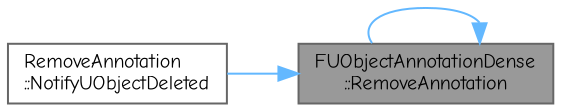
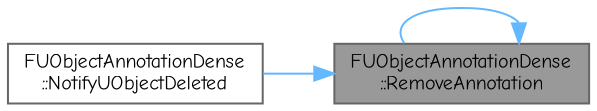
  digraph {
    rankdir=RL
    fontname="Comic Neue"
    node [fontname="Comic Neue" fontsize=10 shape=box style=filled]
    edge [color=steelblue1 dir=back fontname="Comic Neue" fontsize=10 labelfontname=Helvetica labelfontsize=10 style=solid]
    n1 [color=gray40 fillcolor=grey60 fontcolor=black height=0.2 label="FUObjectAnnotationDense\l::RemoveAnnotation" width=0.4]
-   n2 [color=grey40 fillcolor=white height=0.2 label="RemoveAnnotation\l::NotifyUObjectDeleted" width=0.4]
+   n2 [color=grey40 fillcolor=white height=0.2 label="FUObjectAnnotationDense\l::NotifyUObjectDeleted" width=0.4]
    n1 -> n1
    n1 -> n2
  }
